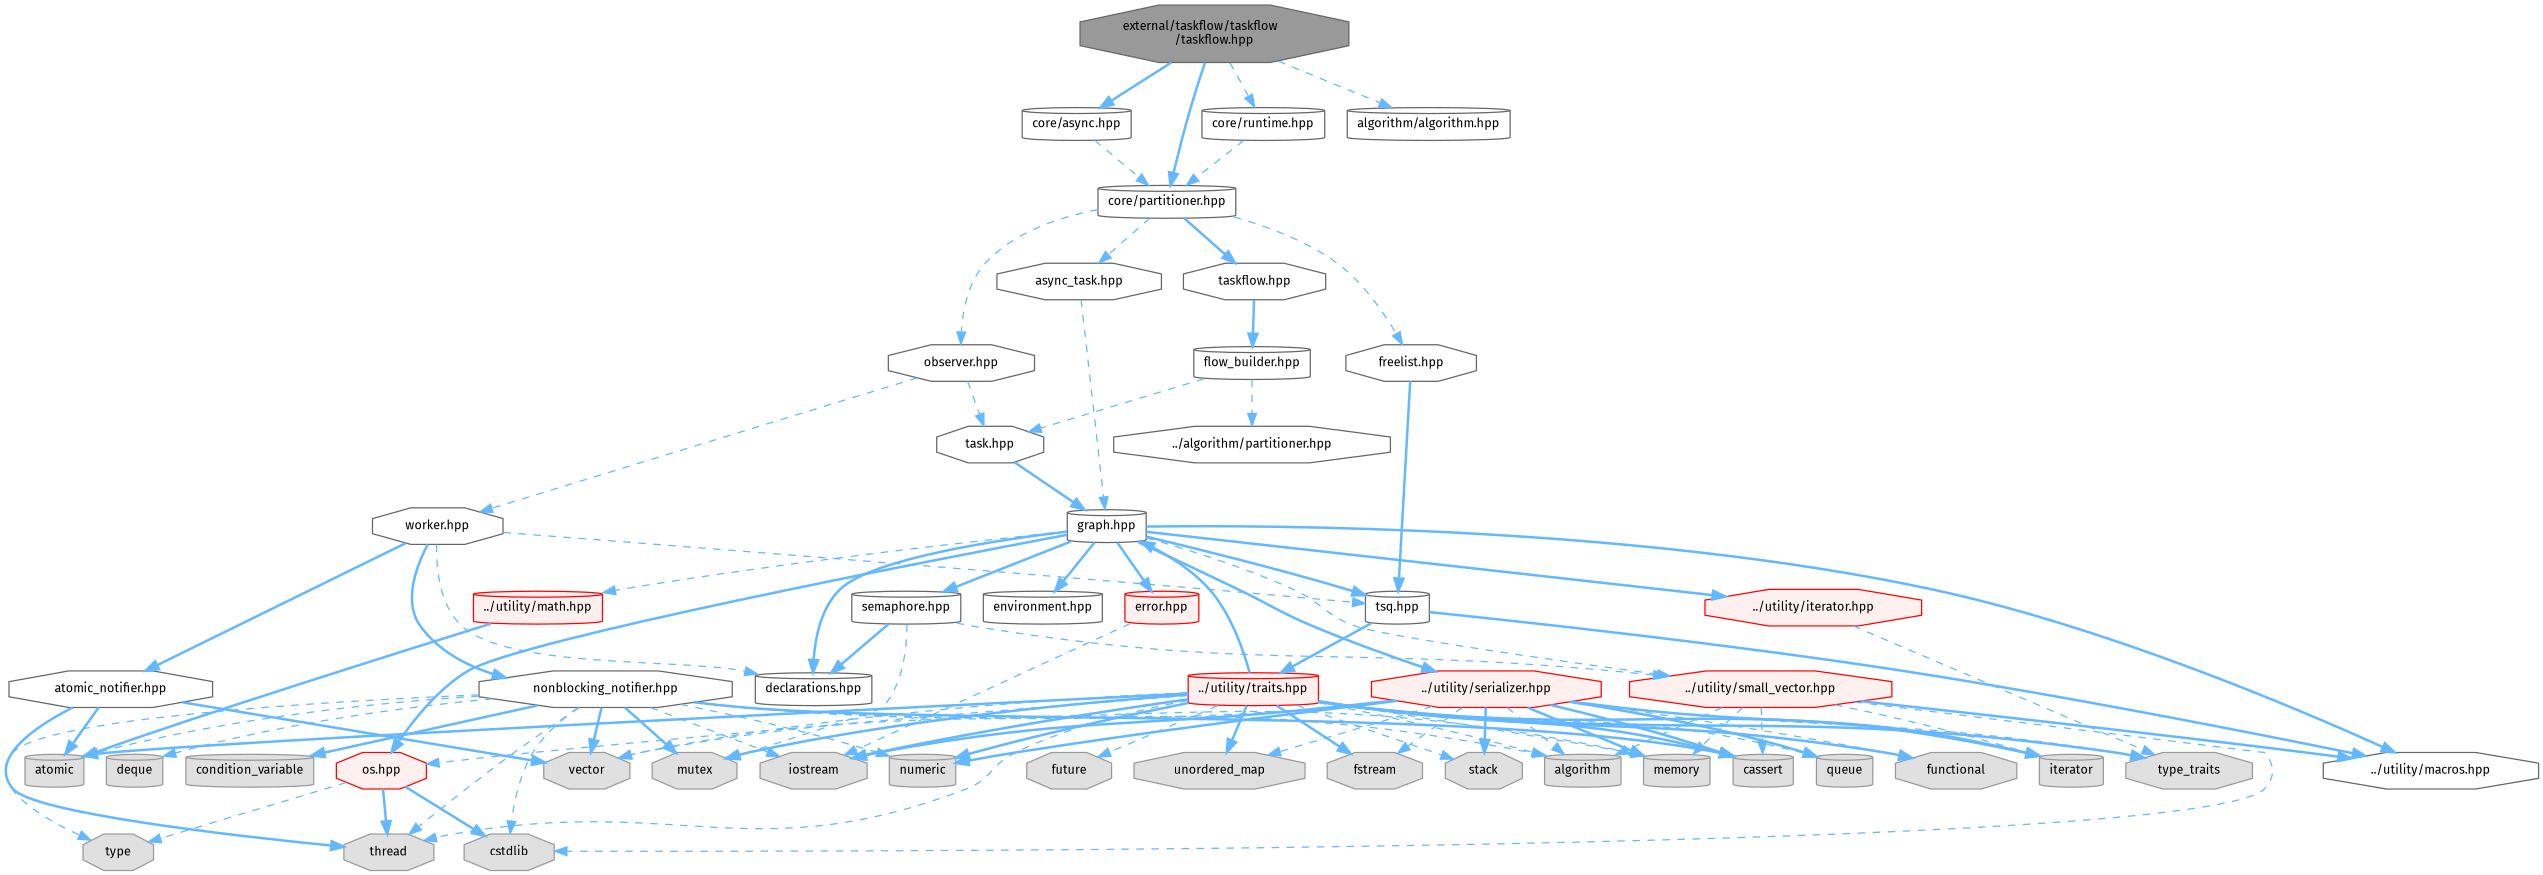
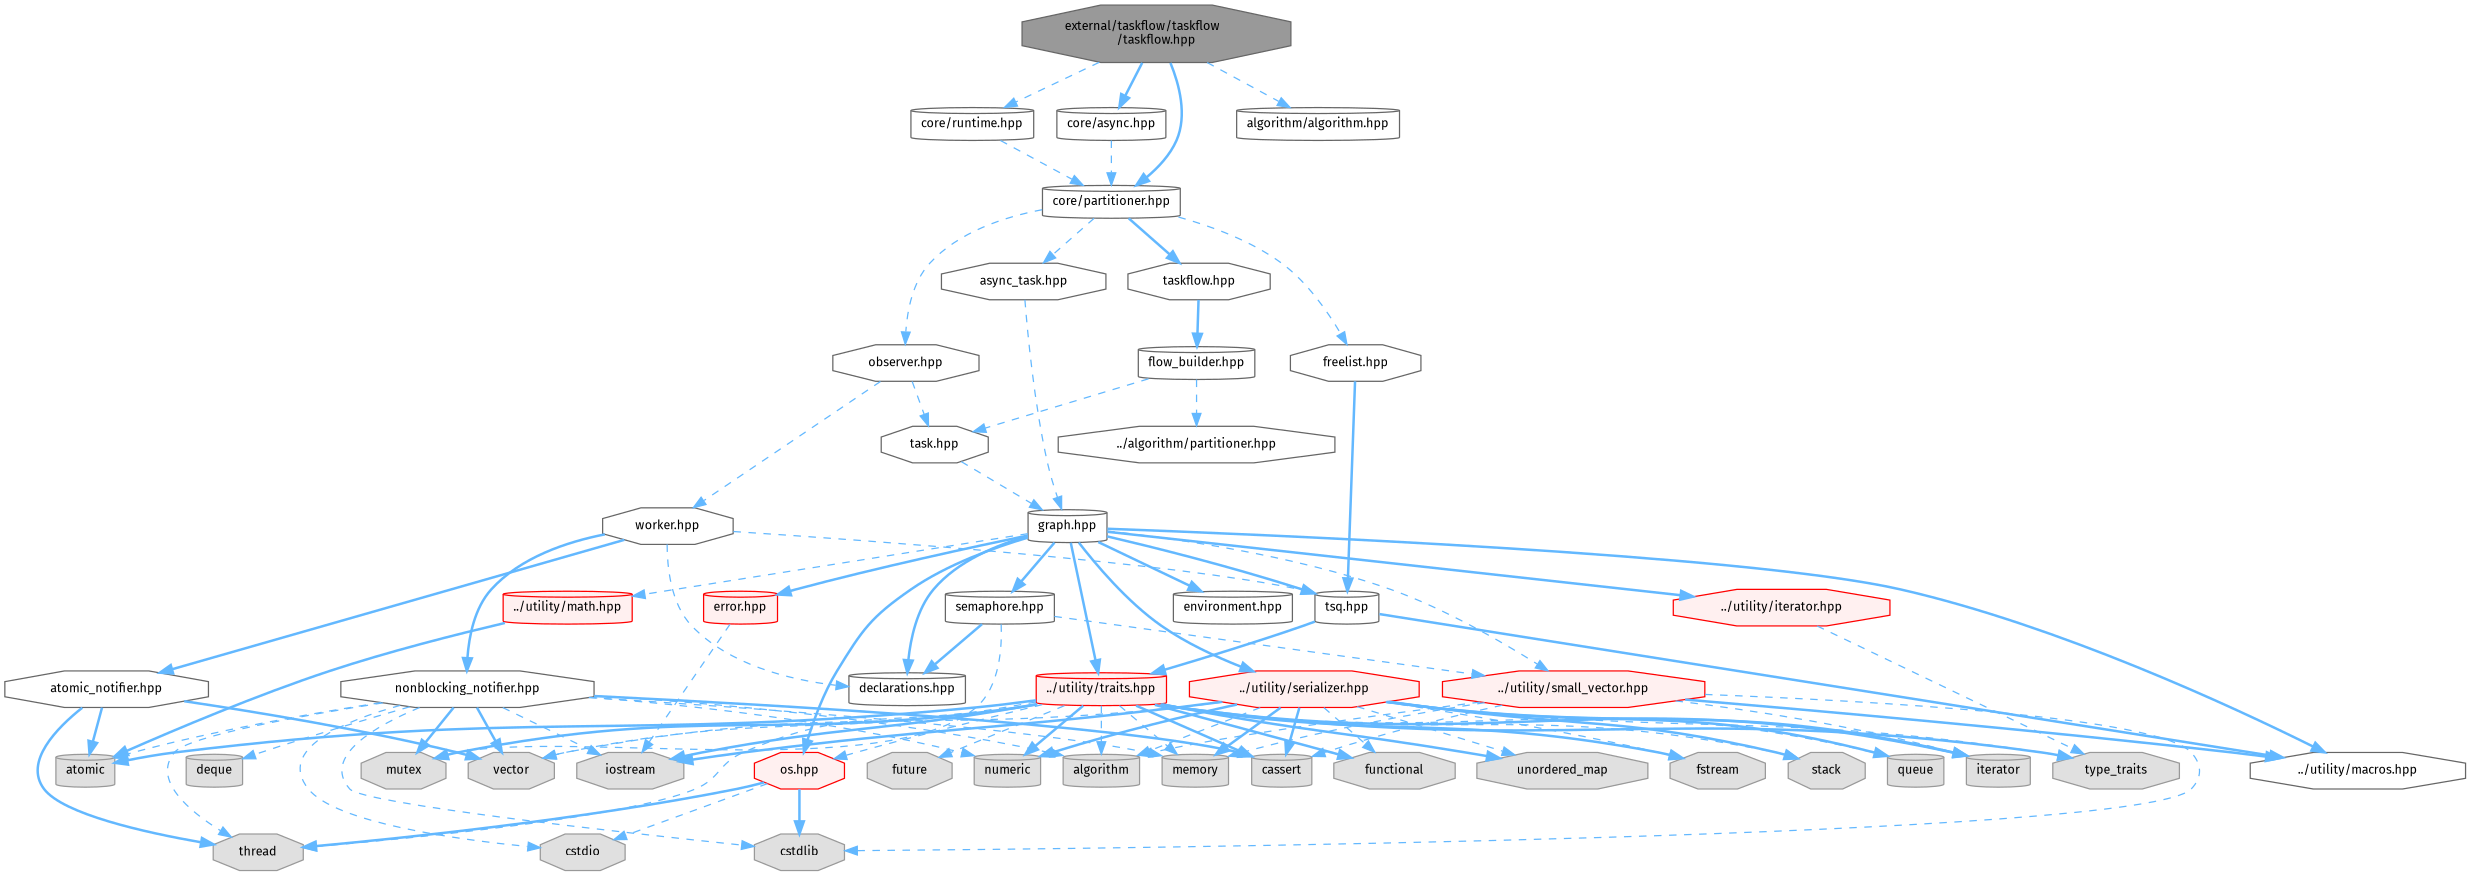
  digraph {
    fontname="Fira Sans"
    node [color=grey60 fillcolor="#E0E0E0" fontname="Fira Sans" fontsize=10 shape=octagon style=filled]
    edge [color=steelblue1 fontname="Fira Sans" fontsize=10 labelfontname=Helvetica labelfontsize=10 style=bold]
    n1 [color=gray40 fillcolor=grey60 fontcolor=black height=0.2 label="external/taskflow/taskflow\l/taskflow.hpp" width=0.4]
    n2 [color=grey40 fillcolor=white height=0.2 label="core/partitioner.hpp" shape=cylinder width=0.4]
    n3 [color=grey40 fillcolor=white height=0.2 label="core/runtime.hpp" shape=cylinder width=0.4]
    n4 [color=grey40 fillcolor=white height=0.2 label="core/async.hpp" shape=cylinder width=0.4]
    n5 [color=grey40 fillcolor=white height=0.2 label="algorithm/algorithm.hpp" shape=cylinder width=0.4]
    n6 [color=grey40 fillcolor=white height=0.2 label="observer.hpp" width=0.4]
    n7 [color=grey40 fillcolor=white height=0.2 label="taskflow.hpp" width=0.4]
    n8 [color=grey40 fillcolor=white height=0.2 label="async_task.hpp" width=0.4]
    n9 [color=grey40 fillcolor=white height=0.2 label="freelist.hpp" width=0.4]
    n10 [color=grey40 fillcolor=white height=0.2 label="task.hpp" width=0.4]
    n11 [color=grey40 fillcolor=white height=0.2 label="worker.hpp" width=0.4]
    n12 [color=grey40 fillcolor=white height=0.2 label="flow_builder.hpp" shape=cylinder width=0.4]
    n13 [color=grey40 fillcolor=white height=0.2 label="graph.hpp" shape=cylinder width=0.4]
    n14 [color=grey40 fillcolor=white height=0.2 label="tsq.hpp" shape=cylinder width=0.4]
    n15 [color=grey40 fillcolor=white height=0.2 label="declarations.hpp" shape=cylinder width=0.4]
    n16 [color=grey40 fillcolor=white height=0.2 label="atomic_notifier.hpp" width=0.4]
    n17 [color=grey40 fillcolor=white height=0.2 label="nonblocking_notifier.hpp" width=0.4]
    n18 [color=grey40 fillcolor=white height=0.2 label="../utility/macros.hpp" width=0.4]
    n19 [color=red fillcolor="#FFF0F0" height=0.2 label="../utility/traits.hpp" shape=cylinder width=0.4]
    n20 [color=red fillcolor="#FFF0F0" height=0.2 label="os.hpp" width=0.4]
    n21 [color=red fillcolor="#FFF0F0" height=0.2 label="../utility/iterator.hpp" width=0.4]
    n22 [color=red fillcolor="#FFF0F0" height=0.2 label="../utility/math.hpp" shape=cylinder width=0.4]
    n23 [color=red fillcolor="#FFF0F0" height=0.2 label="../utility/small_vector.hpp" width=0.4]
    n24 [color=red fillcolor="#FFF0F0" height=0.2 label="../utility/serializer.hpp" width=0.4]
    n25 [color=red fillcolor="#FFF0F0" height=0.2 label="error.hpp" shape=cylinder width=0.4]
    n26 [color=grey40 fillcolor=white height=0.2 label="semaphore.hpp" shape=cylinder width=0.4]
    n27 [color=grey40 fillcolor=white height=0.2 label="environment.hpp" shape=cylinder width=0.4]
    n28 [height=0.2 label=type_traits width=0.4]
    n29 [height=0.2 label=iterator shape=cylinder width=0.4]
    n30 [height=0.2 label=iostream width=0.4]
    n31 [height=0.2 label=fstream width=0.4]
    n32 [height=0.2 label=mutex width=0.4]
    n33 [height=0.2 label=stack width=0.4]
    n34 [height=0.2 label=queue shape=cylinder width=0.4]
    n35 [height=0.2 label=vector width=0.4]
    n36 [height=0.2 label=algorithm shape=cylinder width=0.4]
    n37 [height=0.2 label=memory shape=cylinder width=0.4]
    n38 [height=0.2 label=atomic shape=cylinder width=0.4]
    n39 [height=0.2 label=thread width=0.4]
    n40 [height=0.2 label=future width=0.4]
    n41 [height=0.2 label=functional width=0.4]
    n42 [height=0.2 label=unordered_map width=0.4]
    n43 [height=0.2 label=numeric shape=cylinder width=0.4]
    n44 [height=0.2 label=cassert shape=cylinder width=0.4]
    n45 [height=0.2 label=cstdlib width=0.4]
-   n46 [height=0.2 label=type width=0.4]
+   n46 [height=0.2 label=cstdio width=0.4]
    n47 [height=0.2 label=deque shape=cylinder width=0.4]
-   n48 [height=0.2 label=condition_variable shape=cylinder width=0.4]
    n49 [color=grey40 fillcolor=white height=0.2 label="../algorithm/partitioner.hpp" width=0.4]
    n1 -> n2
    n1 -> n3 [style=dashed]
    n1 -> n4
    n1 -> n5 [style=dashed]
    n2 -> n6 [style=dashed]
    n2 -> n7
    n2 -> n8 [style=dashed]
    n2 -> n9 [style=dashed]
    n3 -> n2 [style=dashed]
    n4 -> n2 [style=dashed]
    n6 -> n10 [style=dashed]
    n6 -> n11 [style=dashed]
    n7 -> n12
    n8 -> n13 [style=dashed]
    n9 -> n14
-   n10 -> n13
+   n10 -> n13 [style=dashed]
    n11 -> n14 [style=dashed]
    n11 -> n15 [style=dashed]
    n11 -> n16
    n11 -> n17
    n12 -> n10 [style=dashed]
    n12 -> n49 [style=dashed]
    n13 -> n14
    n13 -> n15
    n13 -> n18
-   n19 -> n13
+   n13 -> n19
    n13 -> n20
    n13 -> n21
    n13 -> n22 [style=dashed]
    n13 -> n23 [style=dashed]
    n13 -> n24
    n13 -> n25
    n13 -> n26
    n13 -> n27
    n14 -> n18
    n14 -> n19
    n16 -> n35
    n16 -> n38
    n16 -> n39
    n17 -> n30 [style=dashed]
    n17 -> n32
    n17 -> n35
    n17 -> n36 [style=dashed]
    n17 -> n37 [style=dashed]
    n17 -> n38 [style=dashed]
    n17 -> n39 [style=dashed]
    n17 -> n43 [style=dashed]
    n17 -> n44
    n17 -> n45 [style=dashed]
    n17 -> n46 [style=dashed]
    n17 -> n47 [style=dashed]
-   n17 -> n48
    n19 -> n20 [style=dashed]
    n19 -> n28
    n19 -> n29
    n19 -> n30
    n19 -> n31
    n19 -> n32
    n19 -> n33 [style=dashed]
    n19 -> n34 [style=dashed]
    n19 -> n35 [style=dashed]
    n19 -> n36 [style=dashed]
    n19 -> n37 [style=dashed]
    n19 -> n38
    n19 -> n39 [style=dashed]
    n19 -> n40 [style=dashed]
    n19 -> n41
    n19 -> n42
    n19 -> n43
    n19 -> n44
    n20 -> n39
    n20 -> n45
    n20 -> n46 [style=dashed]
    n21 -> n28 [style=dashed]
    n22 -> n38
    n23 -> n18
    n23 -> n29 [style=dashed]
    n23 -> n36 [style=dashed]
    n23 -> n37 [style=dashed]
    n23 -> n44 [style=dashed]
    n23 -> n45 [style=dashed]
    n24 -> n28 [style=dashed]
    n24 -> n29
    n24 -> n30
    n24 -> n31 [style=dashed]
    n24 -> n33
    n24 -> n34
    n24 -> n35 [style=dashed]
    n24 -> n36 [style=dashed]
    n24 -> n37
    n24 -> n41 [style=dashed]
    n24 -> n42 [style=dashed]
    n24 -> n43
    n24 -> n44
    n25 -> n30 [style=dashed]
    n26 -> n15
    n26 -> n23 [style=dashed]
    n26 -> n32 [style=dashed]
  }
